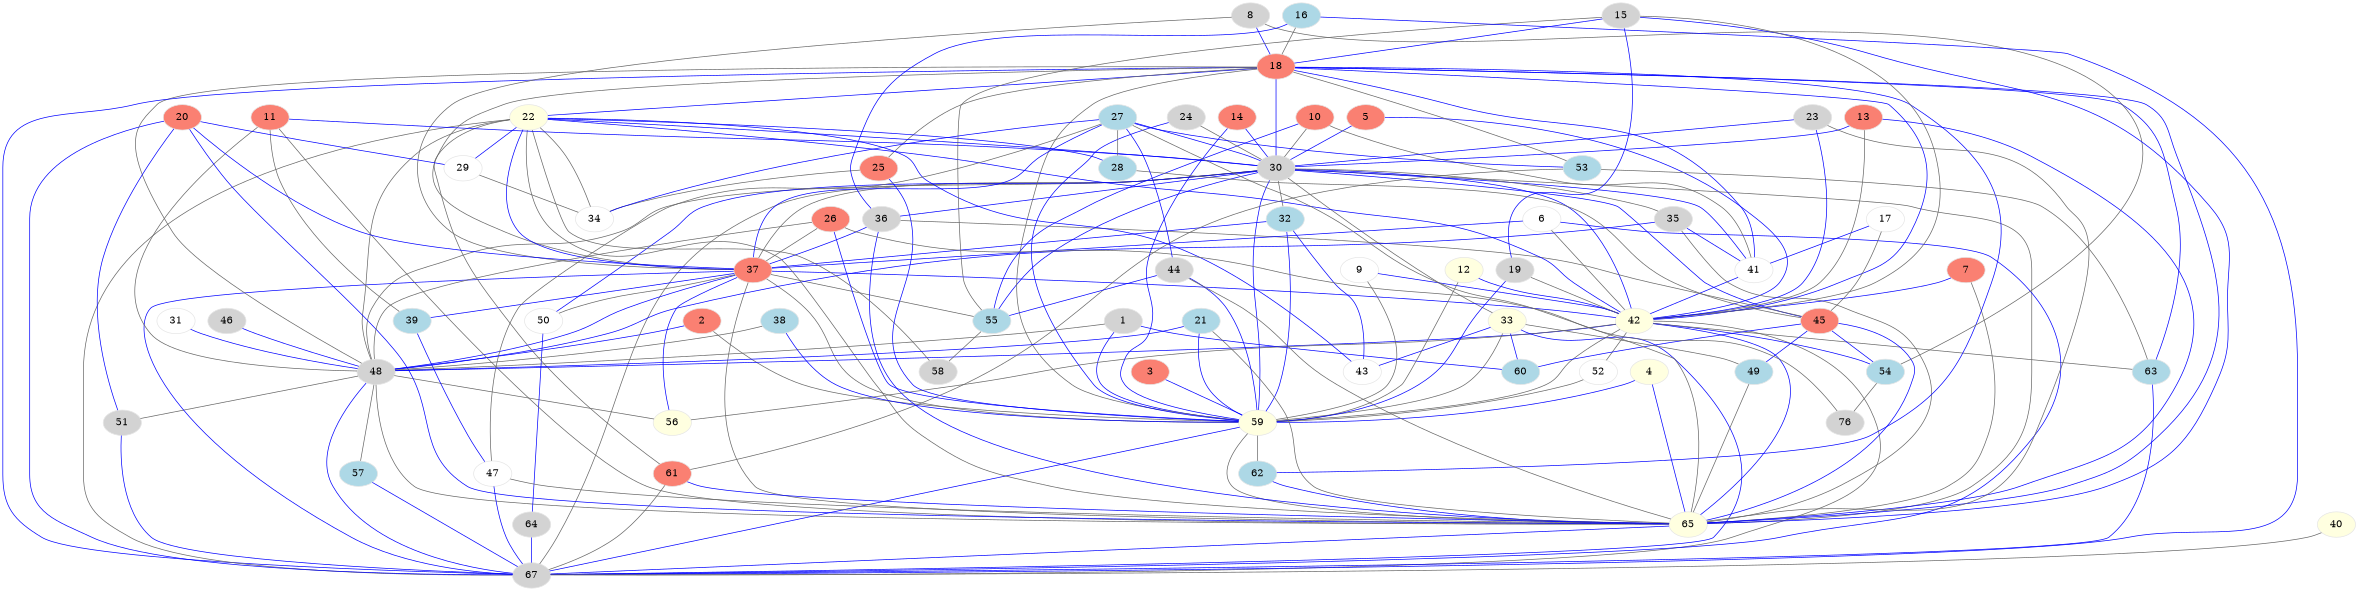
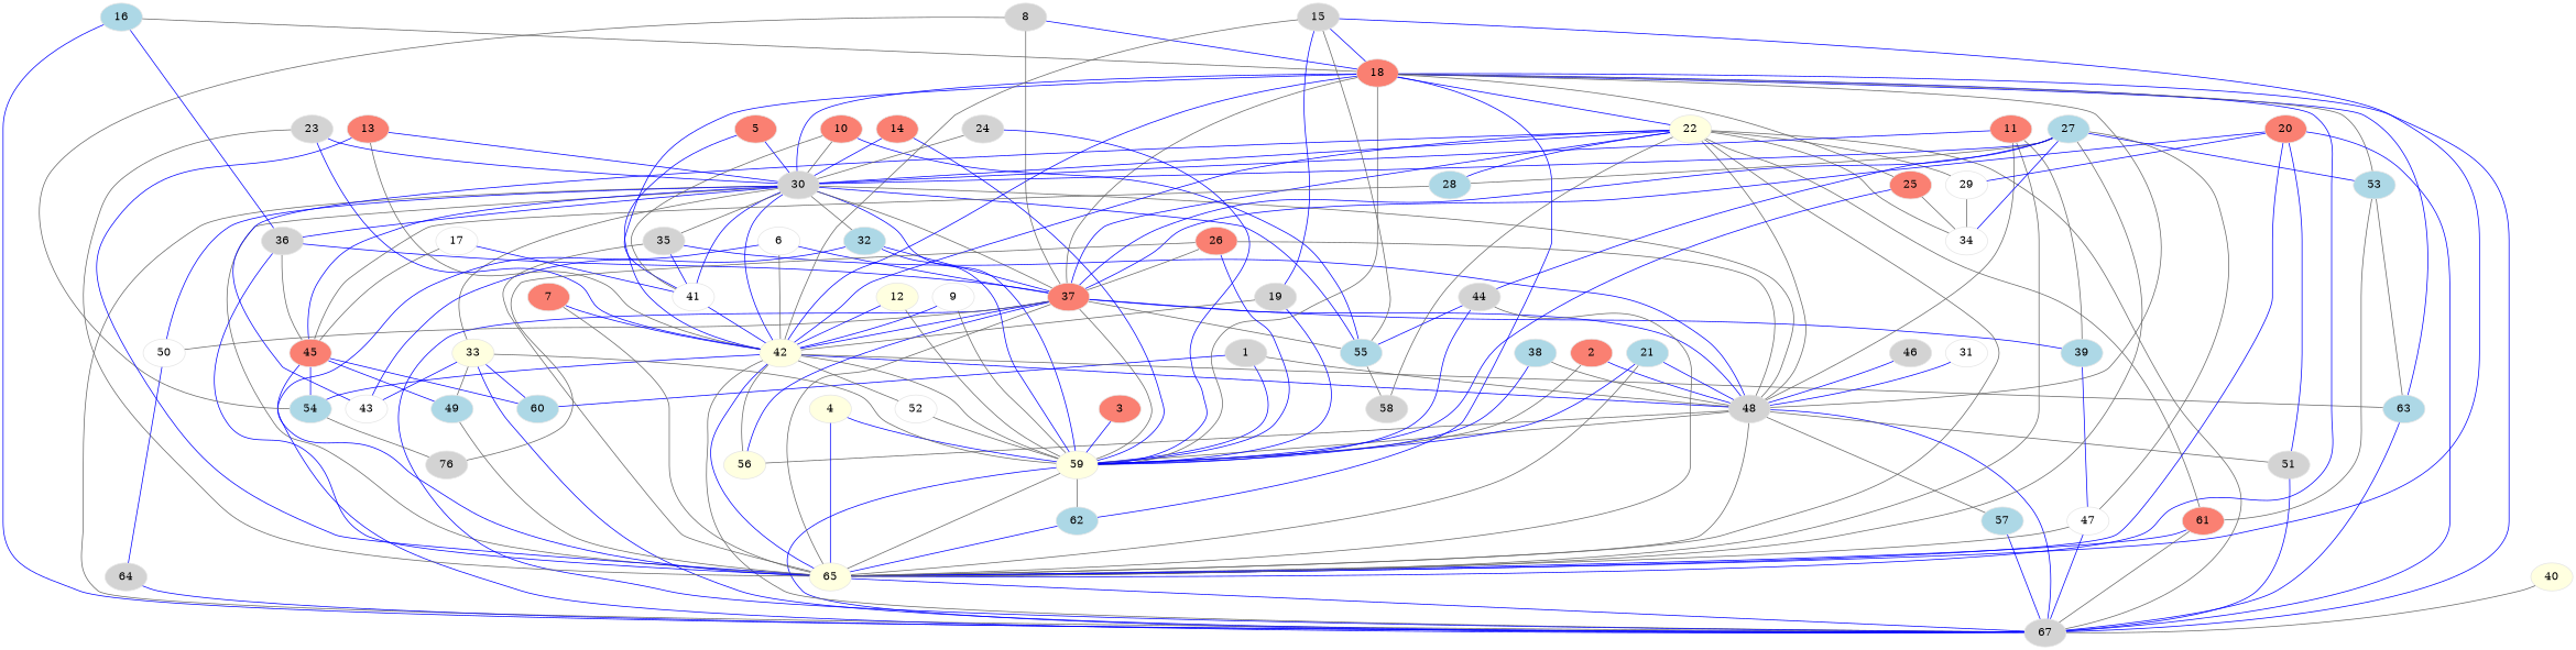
  graph {
    node [color=gray90 fillcolor=lightgrey style=filled]
    edge [color=blue weight=1.0]
    1
    48
    59 [fillcolor=lightyellow]
    60 [fillcolor=lightblue]
    65 [fillcolor=lightyellow]
    67
    51
    56 [fillcolor=lightyellow]
    57 [fillcolor=lightblue]
    62 [fillcolor=lightblue]
    2 [fillcolor=salmon]
    3 [fillcolor=salmon]
    4 [fillcolor=lightyellow]
    5 [fillcolor=salmon]
    30
    42 [fillcolor=lightyellow]
    37 [fillcolor=salmon]
    41 [fillcolor=white]
    55 [fillcolor=lightblue]
    36
    45 [fillcolor=salmon]
    32 [fillcolor=lightblue]
    33 [fillcolor=lightyellow]
    35
    50 [fillcolor=white]
    54 [fillcolor=lightblue]
    63 [fillcolor=lightblue]
    52 [fillcolor=white]
    6 [fillcolor=white]
    7 [fillcolor=salmon]
    18 [fillcolor=salmon]
    8
    22 [fillcolor=lightyellow]
    25 [fillcolor=salmon]
    53 [fillcolor=lightblue]
    39 [fillcolor=lightblue]
    n37 [label=76]
    9 [fillcolor=white]
    10 [fillcolor=salmon]
    58
    11 [fillcolor=salmon]
    47 [fillcolor=white]
    12 [fillcolor=lightyellow]
    13 [fillcolor=salmon]
    14 [fillcolor=salmon]
    15
    19
    16 [fillcolor=lightblue]
    17 [fillcolor=white]
    49 [fillcolor=lightblue]
    29 [fillcolor=white]
    28 [fillcolor=lightblue]
    34 [fillcolor=white]
    61 [fillcolor=salmon]
    43 [fillcolor=white]
    20 [fillcolor=salmon]
    21 [fillcolor=lightblue]
    23
    24
    26 [fillcolor=salmon]
    27 [fillcolor=lightblue]
    44
    64
    31 [fillcolor=white]
    38 [fillcolor=lightblue]
    40 [fillcolor=lightyellow]
    46
    1 -- 48 [color=gray40]
    1 -- 59
    1 -- 60
+   48 -- 59 [color=gray40]
    48 -- 65 [color=gray40]
    48 -- 67
    48 -- 51 [color=gray40]
    48 -- 56 [color=gray40 weight=2.0]
    48 -- 57 [color=gray40]
    59 -- 65 [color=gray40]
    59 -- 67
    59 -- 62 [color=gray40]
    65 -- 67
    51 -- 67
    57 -- 67
    62 -- 65
    2 -- 48
    2 -- 59 [color=gray40]
    3 -- 59
    4 -- 59
    4 -- 65
    5 -- 30 [weight=2.0]
    5 -- 42
    30 -- 48 [color=gray40 weight=2.0]
    30 -- 59 [weight=4.0]
    30 -- 65 [color=gray40 weight=2.0]
    30 -- 67 [color=gray40 weight=2.0]
    30 -- 42 [weight=3.0]
    30 -- 37 [color=gray40 weight=2.0]
    30 -- 41
    30 -- 55
    30 -- 36
    30 -- 45
    30 -- 32 [color=gray40]
    30 -- 33 [color=gray40]
    30 -- 35 [color=gray40]
    30 -- 50 [weight=2.0]
    42 -- 48 [weight=2.0]
    42 -- 59 [color=gray40 weight=3.0]
    42 -- 65 [weight=3.0]
    42 -- 67 [color=gray40]
    42 -- 56 [color=gray40]
    42 -- 54
    42 -- 63 [color=gray40]
    42 -- 52 [color=gray40]
    37 -- 48 [weight=2.0]
    37 -- 59 [color=gray40]
    37 -- 65 [color=gray40]
    37 -- 67
    37 -- 56
    37 -- 42
    37 -- 55 [color=gray40]
    37 -- 50 [color=gray40 weight=2.0]
    37 -- 39
    41 -- 42
    55 -- 58 [color=gray40]
    36 -- 65 [weight=2.0]
    36 -- 37
    36 -- 45 [color=gray40]
    45 -- 60
    45 -- 65 [weight=3.0]
    45 -- 54
    45 -- 49
    32 -- 59
    32 -- 37
    32 -- 43
    33 -- 59 [color=gray40]
    33 -- 60
    33 -- 67
    33 -- 49 [color=gray40]
    33 -- 43
    35 -- 48
    35 -- 65 [color=gray40]
    35 -- 41
    50 -- 64
    54 -- n37 [color=gray40]
    63 -- 67
    52 -- 59 [color=gray40]
    6 -- 67
    6 -- 42 [color=gray40]
    6 -- 37
    7 -- 65 [color=gray40]
    7 -- 42
    18 -- 48 [color=gray40]
    18 -- 59 [color=gray40]
    18 -- 65 [weight=2.0]
    18 -- 67
    18 -- 62
    18 -- 30 [weight=2.0]
    18 -- 42
    18 -- 37 [color=gray40 weight=2.0]
    18 -- 41
    18 -- 63
    18 -- 22
    18 -- 25 [color=gray40]
    18 -- 53 [color=gray40]
    8 -- 37 [color=gray40]
    8 -- 54 [color=gray40]
    8 -- 18
    22 -- 48 [color=gray40 weight=2.0]
    22 -- 65 [color=gray40]
    22 -- 67 [color=gray40 weight=3.0]
    22 -- 30 [weight=2.0]
    22 -- 42
    22 -- 37
    22 -- 58 [color=gray40]
-   22 -- 29
+   22 -- 29 [color=gray40]
    22 -- 28
    22 -- 34 [color=gray40]
    22 -- 61 [color=gray40]
    22 -- 43
    25 -- 59
    25 -- 34 [color=gray40]
    53 -- 63 [color=gray40]
    53 -- 61 [color=gray40]
    39 -- 47
    9 -- 59 [color=gray40]
    9 -- 42
    10 -- 30 [color=gray40]
    10 -- 41 [color=gray40]
    10 -- 55
    11 -- 48 [color=gray40]
    11 -- 65 [color=gray40]
    11 -- 30
    11 -- 39 [color=gray40]
    47 -- 65 [color=gray40]
    47 -- 67 [weight=2.0]
    12 -- 59 [color=gray40]
    12 -- 42 [weight=2.0]
    13 -- 65
    13 -- 30
    13 -- 42 [color=gray40]
    14 -- 59
    14 -- 30 [weight=2.0]
    15 -- 65
    15 -- 42 [color=gray40]
    15 -- 55 [color=gray40]
    15 -- 18
    15 -- 19
    19 -- 59
    19 -- 42 [color=gray40]
    16 -- 67
    16 -- 36
    16 -- 18 [color=gray40]
    17 -- 41
    17 -- 45 [color=gray40]
    49 -- 65 [color=gray40]
    29 -- 34 [color=gray40]
    28 -- 45 [color=gray40]
    61 -- 65 [weight=2.0]
    61 -- 67 [color=gray40]
    20 -- 65
    20 -- 67
    20 -- 51
    20 -- 37
    20 -- 29
    21 -- 48
    21 -- 59
    21 -- 65 [color=gray40]
    23 -- 65 [color=gray40]
    23 -- 30
    23 -- 42
    24 -- 59
    24 -- 30 [color=gray40 weight=2.0]
    26 -- 48 [color=gray40]
    26 -- 59
    26 -- 37 [color=gray40]
    26 -- n37 [color=gray40]
    27 -- 65 [color=gray40]
    27 -- 30
    27 -- 37
    27 -- 53
    27 -- 47 [color=gray40]
    27 -- 28 [color=gray40]
    27 -- 34 [weight=2.0]
    27 -- 44
    44 -- 59
    44 -- 65 [color=gray40]
    44 -- 55
    64 -- 67
    31 -- 48
    38 -- 48 [color=gray40]
    38 -- 59
    40 -- 67 [color=gray40]
    46 -- 48
  }
